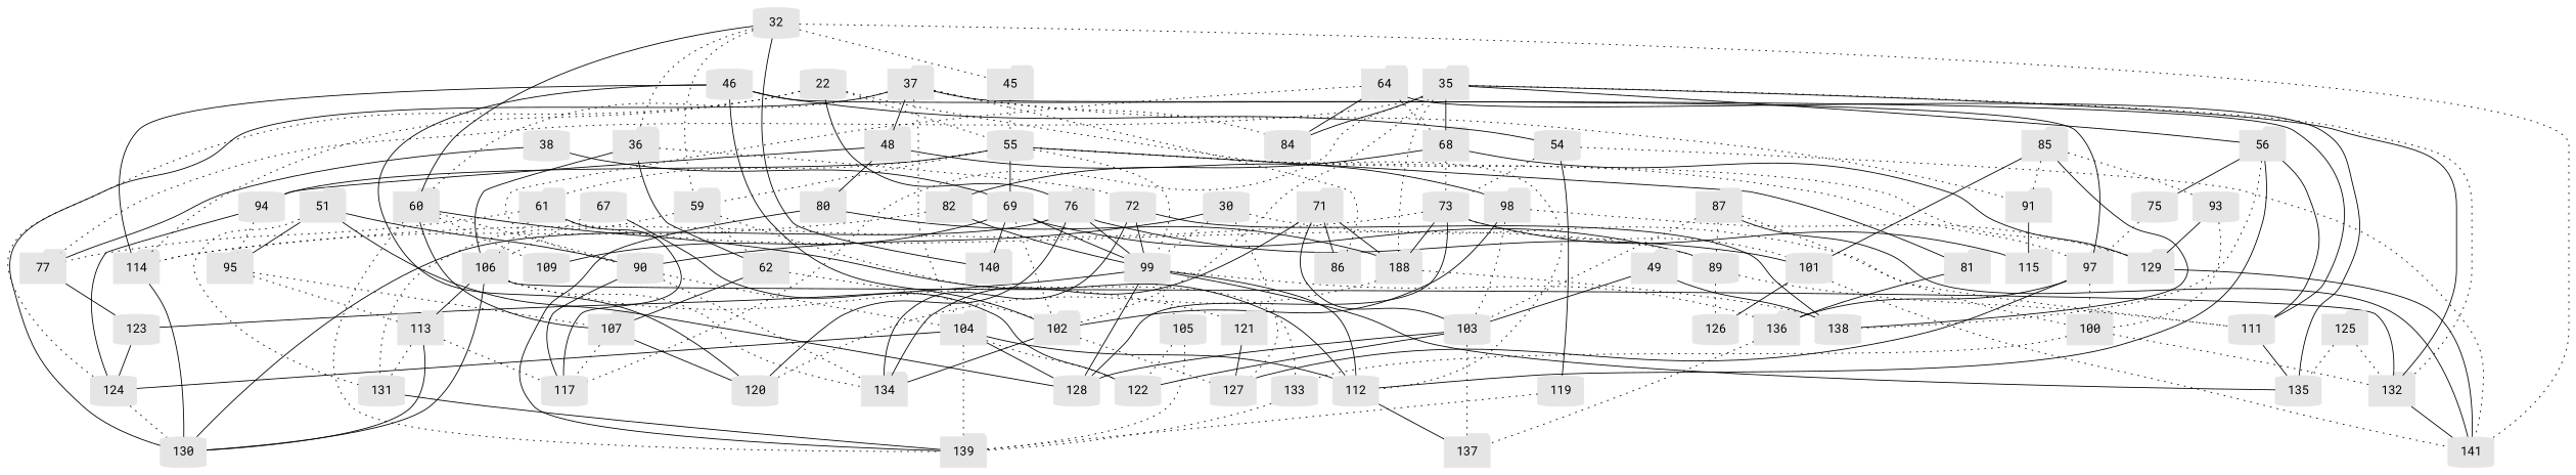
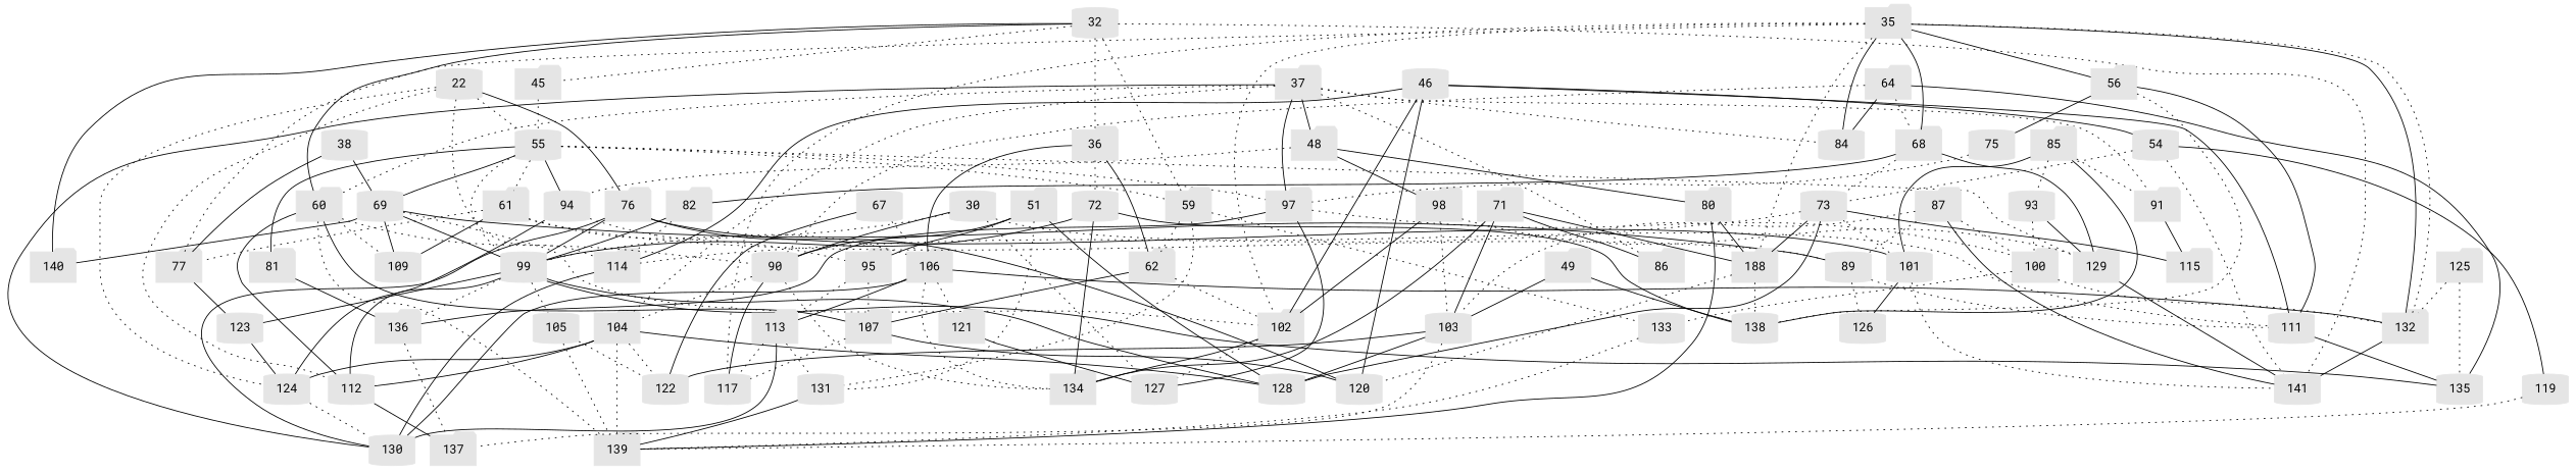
  graph {
    fontname="Roboto Mono"
    node [color=gray90 fontname="Roboto Mono" shape=folder style=filled]
    edge [fontname="Roboto Mono" style=solid]
    55 [shape=cylinder super="+26+50"]
    99 [shape=cylinder super="+9+96"]
    97
    59 [super="+53"]
    69 [shape=cylinder super="+42"]
    94 [shape=cylinder]
    61 [super="+7"]
    81
    129 [super="+110"]
    22 [shape=cylinder]
    76
    112 [shape=cylinder super="+88+92"]
    114 [super="+52"]
    124 [shape=cylinder super="+44"]
    130 [shape=cylinder super="+70"]
    120 [shape=cylinder]
    101 [shape=cylinder]
    137
    90 [shape=cylinder super="+63+79"]
    104 [super="+21+20+78"]
    117 [shape=cylinder]
    134
    30 [shape=cylinder]
    111 [shape=cylinder super="+18"]
    127 [shape=cylinder]
    128 [shape=cylinder]
    135 [shape=cylinder]
    123 [shape=cylinder]
    136
    105 [shape=cylinder]
    n31 [label=37 super="+8"]
    48 [super="+27"]
    60 [super="+57"]
    84 [shape=cylinder super="+29"]
    86
    91
    80
    98
    107 [super="+23"]
    109 [shape=cylinder]
    139 [super="+12+33"]
    115
    100 [super="+14"]
    122 [shape=cylinder]
    32 [shape=cylinder super="+24"]
    36
    45
    140
    141 [shape=cylinder super="+1"]
    62
    72 [shape=cylinder]
    106 [super="+43"]
    131 [shape=cylinder super="+65"]
    133 [shape=cylinder]
    35
    56
    68
    77
    102
    n60 [label=188 super="+83"]
    132 [super="+118+116"]
    138 [shape=cylinder]
    75 [shape=cylinder]
    73 [shape=cylinder super="+66"]
    82
    113 [super="+10+47+74"]
    121
    89 [shape=cylinder]
    38 [shape=cylinder]
    46 [shape=cylinder]
    54 [shape=cylinder]
    119 [shape=cylinder]
    95
    103 [shape=cylinder super="+15"]
    49
    51
    126 [shape=cylinder]
    64 [super="+58"]
    67 [shape=cylinder]
    71
    85
    93 [shape=cylinder]
    87
    125
    55 -- 99 [style=dotted]
    55 -- 97 [style=dotted]
    55 -- 59 [style=dotted weight=2]
    55 -- 69 [weight=3]
    55 -- 94
    55 -- 61 [style=dotted]
    55 -- 81
    55 -- 129 [style=dotted]
    99 -- 112 [weight=3]
    99 -- 128
    99 -- 135
    99 -- 123
    99 -- 136 [style=dotted]
    99 -- 105 [style=dotted weight=2]
    97 -- 127
    97 -- 136
    97 -- 100 [style=dotted]
    59 -- 62 [style=dotted]
    59 -- 131 [style=dotted]
    59 -- 133 [style=dotted]
    69 -- 99
    69 -- 109
    69 -- 140
    69 -- 102 [style=dotted]
    69 -- 89
    94 -- 124 [weight=2]
    94 -- 95 [style=dotted]
-   61 -- 117
+   61 -- 109
    61 -- 106 [style=dotted]
    61 -- 77 [style=dotted]
    61 -- 89 [style=dotted]
    81 -- 136
    129 -- 141
    22 -- 55 [style=dotted]
    22 -- 76
    22 -- 112 [style=dotted]
    22 -- 114 [style=dotted weight=2]
    22 -- 124 [style=dotted]
    76 -- 99
    76 -- 130
    76 -- 120
    76 -- 101
    112 -- 137
    114 -- 130 [weight=2]
    124 -- 130 [style=dotted]
    101 -- 141 [style=dotted]
    101 -- 126
    90 -- 104 [style=dotted]
    90 -- 117
    90 -- 134 [style=dotted]
    104 -- 112 [weight=3]
    104 -- 124
    104 -- 128
    104 -- 139 [style=dotted weight=3]
    104 -- 122 [style=dotted]
    30 -- 99 [style=dotted]
    30 -- 90
    30 -- 111 [style=dotted weight=2]
    30 -- 127 [style=dotted]
    111 -- 135
    123 -- 124
    136 -- 137 [style=dotted]
    105 -- 139 [style=dotted]
    105 -- 122 [style=dotted]
    n31 -- 97
    n31 -- 130
    n31 -- 104 [style=dotted]
    n31 -- 48 [weight=2]
    n31 -- 60 [style=dotted weight=2]
    n31 -- 84 [style=dotted]
    n31 -- 86 [style=dotted]
    n31 -- 91 [style=dotted]
-   48 -- 94
+   48 -- 94 [style=dotted]
    48 -- 80
    48 -- 98
    60 -- 112
    60 -- 90 [style=dotted weight=2]
    60 -- 107
    60 -- 109 [style=dotted]
    60 -- 139 [style=dotted weight=2]
    91 -- 115
    80 -- 139
    80 -- n60
    98 -- 129 [style=dotted]
    98 -- 102
    98 -- 103 [style=dotted]
    107 -- 120
    107 -- 117 [style=dotted]
    100 -- 133 [style=dotted]
    100 -- 132 [style=dotted]
    32 -- 59 [style=dotted]
    32 -- 60
    32 -- 36 [style=dotted]
    32 -- 45 [style=dotted]
    32 -- 140
    32 -- 141 [style=dotted weight=2]
    36 -- 62
    36 -- 72 [style=dotted]
    36 -- 106
    45 -- 55 [style=dotted weight=2]
    62 -- 107
    62 -- 102 [style=dotted]
    72 -- 99
    72 -- 134
    72 -- 138
    106 -- 130
    106 -- 134 [style=dotted]
    106 -- 132 [weight=2]
    106 -- 113
    106 -- 121 [style=dotted]
    131 -- 139 [weight=2]
    133 -- 139 [style=dotted]
    35 -- 117 [style=dotted]
    35 -- 84
    35 -- 56
    35 -- 68
    35 -- 77 [style=dotted]
    35 -- 102 [style=dotted]
    35 -- n60 [style=dotted]
    35 -- 132 [weight=2]
    35 -- 132 [style=dotted]
-   56 -- 112
    56 -- 111
    56 -- 138 [style=dotted]
    56 -- 75
    68 -- 129 [weight=2]
    68 -- 73 [style=dotted]
    68 -- 82
    77 -- 123
    102 -- 134
    102 -- 127 [style=dotted]
    n60 -- 120 [style=dotted]
    n60 -- 138 [style=dotted]
    132 -- 141 [weight=2]
    75 -- 97 [style=dotted]
    73 -- 114 [style=dotted]
    73 -- 101 [style=dotted]
    73 -- 128
    73 -- 115
    73 -- n60 [weight=2]
    82 -- 99
    82 -- 114 [style=dotted]
    113 -- 130
    113 -- 117 [style=dotted]
    113 -- 131 [style=dotted weight=2]
    121 -- 127
    89 -- 111 [style=dotted]
    89 -- 126 [style=dotted]
    38 -- 69
    38 -- 77
    46 -- 114
    46 -- 120
    46 -- 111
    46 -- 102
    46 -- 54
    54 -- 141 [style=dotted]
    54 -- 73 [style=dotted]
    54 -- 119
    119 -- 139 [style=dotted]
    95 -- 107 [style=dotted]
    95 -- 113 [style=dotted]
    103 -- 137 [style=dotted]
    103 -- 128 [weight=2]
    103 -- 122
    49 -- 138
    49 -- 103
    51 -- 90
    51 -- 128
    51 -- 131 [style=dotted]
    51 -- 95
    64 -- 90 [style=dotted]
    64 -- 135 [weight=2]
    64 -- 84
    64 -- 68 [style=dotted]
    67 -- 122
    67 -- 106 [style=dotted]
    71 -- 134
    71 -- 86
    71 -- n60
    71 -- 103
    85 -- 101
    85 -- 91 [style=dotted]
    85 -- 138
    85 -- 93 [style=dotted]
    93 -- 129
    93 -- 100 [style=dotted]
    87 -- 100 [style=dotted]
    87 -- 141
    87 -- 89 [style=dotted]
    87 -- 103 [style=dotted]
    125 -- 135 [style=dotted]
    125 -- 132 [style=dotted]
  }
